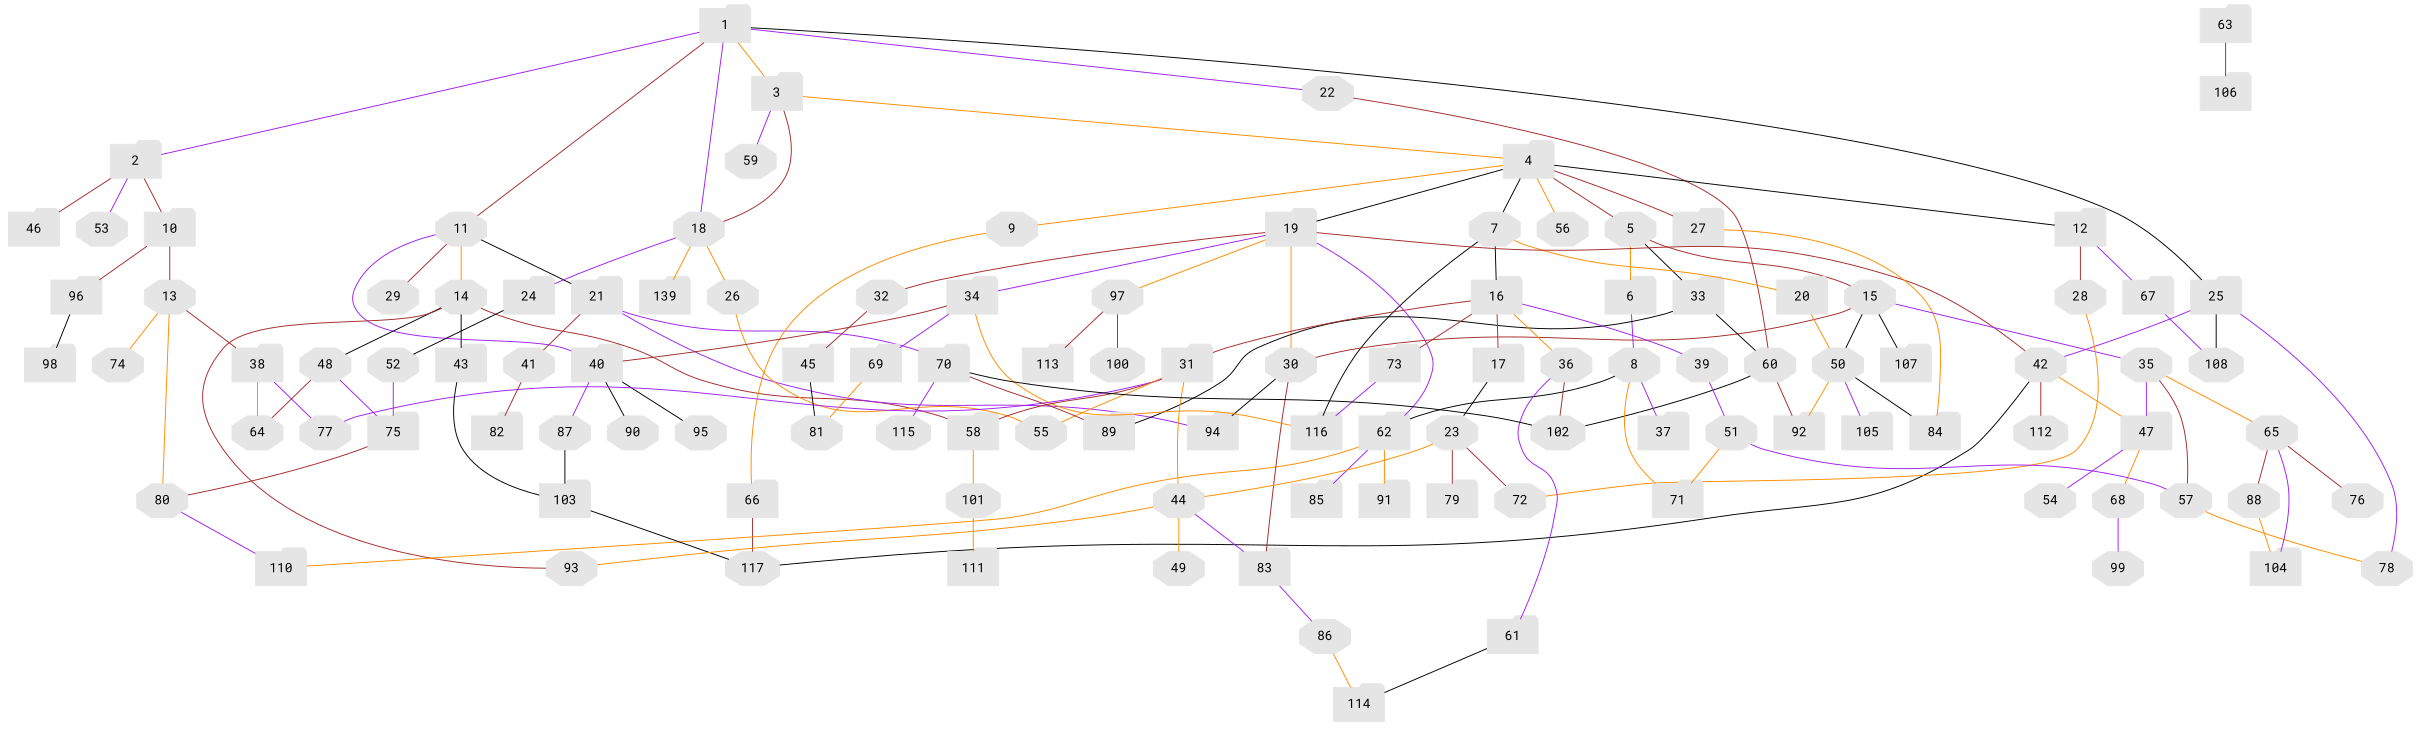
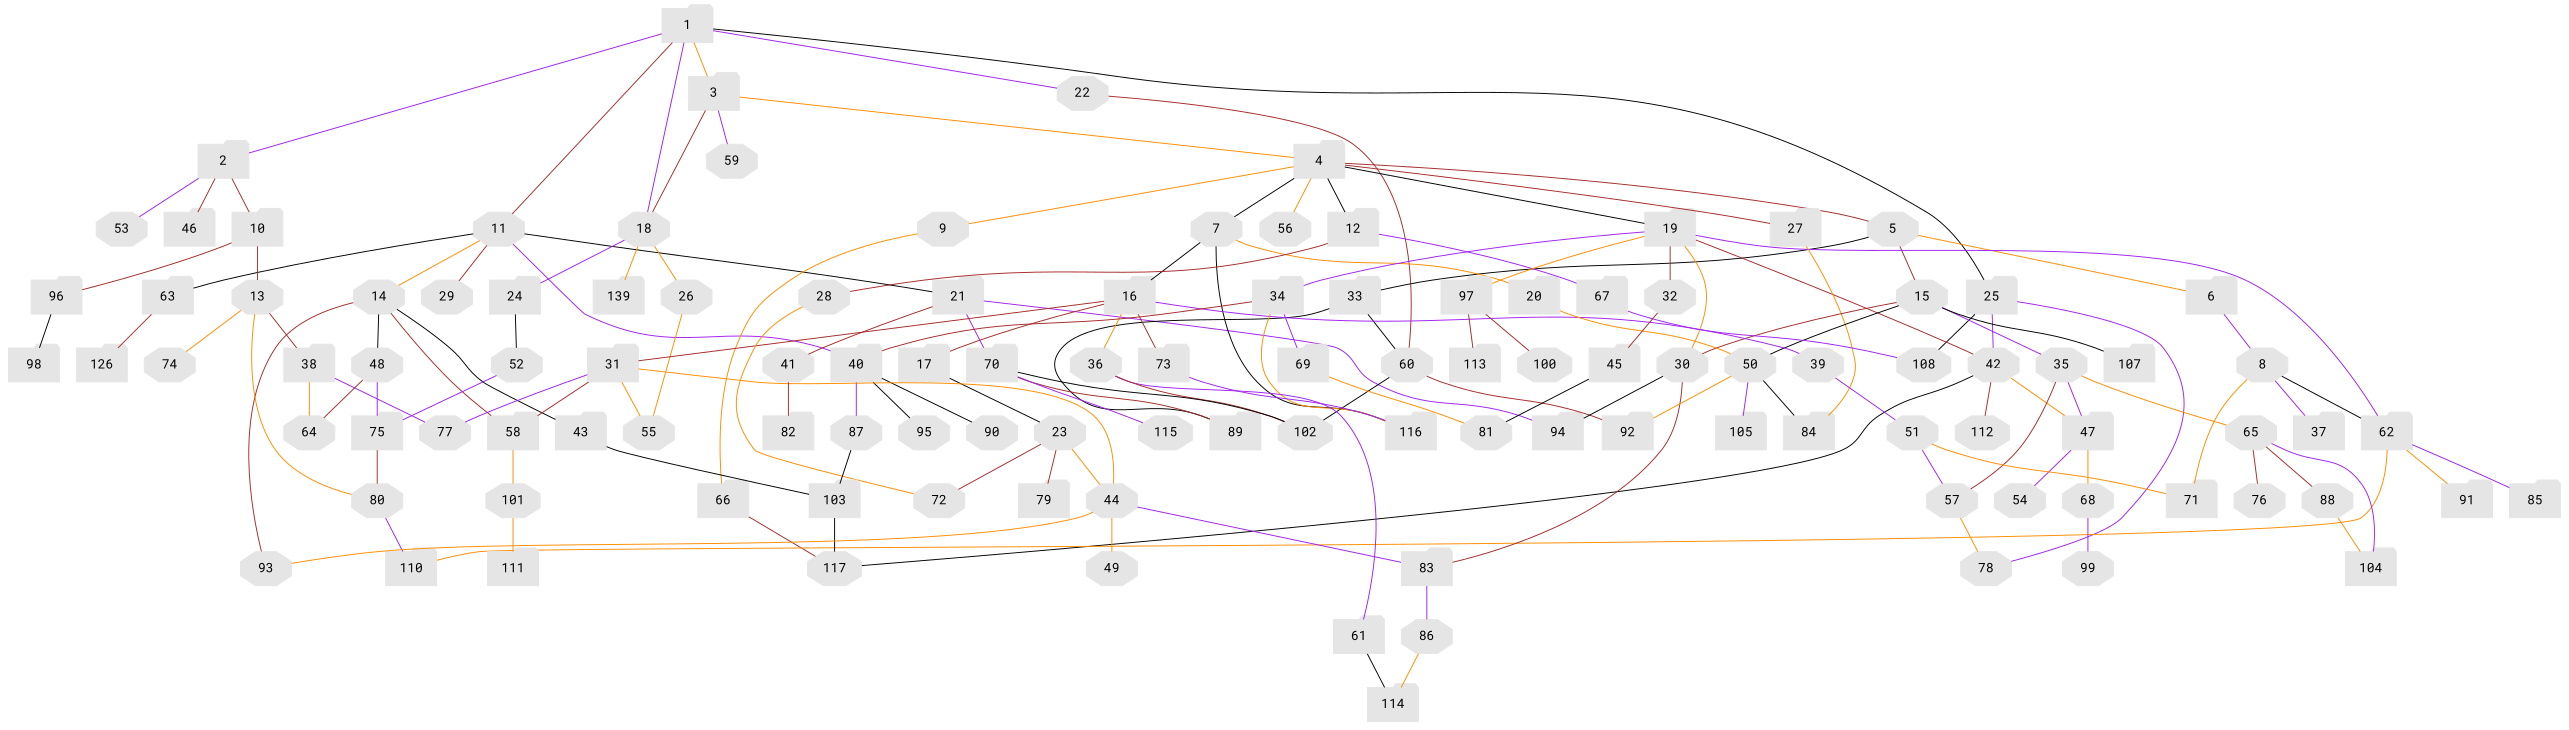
  graph {
    fontname="Roboto Mono"
    node [color=gray90 fontname="Roboto Mono" shape=folder style=filled]
    edge [color=brown fontname="Roboto Mono"]
    1
    2
    3
    11 [shape=octagon]
    18 [shape=octagon]
    22 [shape=octagon]
    25
    10
    46
    53 [shape=octagon]
    4
    59 [shape=octagon]
    14 [shape=octagon]
    21
    29 [shape=octagon]
    40
    63
    24
    26 [shape=octagon]
    n20 [label=139]
    60 [shape=octagon]
    42 [shape=octagon]
    78 [shape=octagon]
    108 [shape=octagon]
    13 [shape=octagon]
    96
    5 [shape=octagon]
    7 [shape=octagon]
    9 [shape=octagon]
    12
    19
    27
    56 [shape=octagon]
    6
    15 [shape=octagon]
    33
    16
    20
    116
    66
    28 [shape=octagon]
    67
    62
    30 [shape=octagon]
    32 [shape=octagon]
    34
-   97 [shape=octagon]
+   97
    84
    8 [shape=octagon]
    35 [shape=octagon]
    50 [shape=octagon]
    107
    89
    37
    71
    17
    31
    36 [shape=octagon]
    39 [shape=octagon]
    73
    85
    91
    110
    117 [shape=octagon]
    38
    74 [shape=octagon]
    80 [shape=octagon]
    98
    43
    48 [shape=octagon]
    58
    93 [shape=octagon]
    41 [shape=octagon]
    70
    94
    87 [shape=octagon]
    90 [shape=octagon]
    95 [shape=octagon]
-   106
+   106 [label=126]
    72 [shape=octagon]
    77 [shape=octagon]
    64 [shape=octagon]
    103
    75
    101 [shape=octagon]
    83
    47
    57 [shape=octagon]
    65 [shape=octagon]
    92
    105
    23 [shape=octagon]
    44 [shape=octagon]
    55 [shape=octagon]
    61
    102 [shape=octagon]
    51 [shape=octagon]
    79
    52 [shape=octagon]
    45
    69
    112 [shape=octagon]
    100 [shape=octagon]
    113
    82
    115 [shape=octagon]
    49 [shape=octagon]
    86 [shape=octagon]
    81 [shape=octagon]
    54 [shape=octagon]
    68 [shape=octagon]
    76 [shape=octagon]
    88 [shape=octagon]
    104
    114
    99 [shape=octagon]
    111
    1 -- 2 [color=purple]
    1 -- 3 [color=darkorange]
    1 -- 11
    1 -- 18 [color=purple]
    1 -- 22 [color=purple]
    1 -- 25 [color=black]
    2 -- 10
    2 -- 46
    2 -- 53 [color=purple]
    3 -- 18
    3 -- 4 [color=darkorange]
    3 -- 59 [color=purple]
    11 -- 14 [color=darkorange]
    11 -- 21 [color=black]
    11 -- 29
    11 -- 40 [color=purple]
+   11 -- 63 [color=black]
    18 -- 24 [color=purple]
    18 -- 26 [color=darkorange]
    18 -- n20 [color=darkorange]
    22 -- 60
    25 -- 42 [color=purple]
    25 -- 78 [color=purple]
    25 -- 108 [color=black]
    10 -- 13
    10 -- 96
    4 -- 5
    4 -- 7 [color=black]
    4 -- 9 [color=darkorange]
    4 -- 12 [color=black]
    4 -- 19 [color=black]
    4 -- 27
    4 -- 56 [color=darkorange]
    14 -- 43 [color=black]
    14 -- 48 [color=black]
    14 -- 58
    14 -- 93
    21 -- 41
    21 -- 70 [color=purple]
    21 -- 94 [color=purple]
    40 -- 87 [color=purple]
    40 -- 90 [color=black]
    40 -- 95 [color=black]
    63 -- 106
    24 -- 52 [color=black]
    26 -- 55 [color=darkorange]
    60 -- 92
    60 -- 102 [color=black]
    42 -- 117 [color=black]
    42 -- 47 [color=darkorange]
    42 -- 112
    13 -- 38
    13 -- 74 [color=darkorange]
    13 -- 80 [color=darkorange]
    96 -- 98 [color=black]
    5 -- 6 [color=darkorange]
    5 -- 15
    5 -- 33 [color=black]
    7 -- 16 [color=black]
    7 -- 20 [color=darkorange]
    7 -- 116 [color=black]
    9 -- 66 [color=darkorange]
    12 -- 28
    12 -- 67 [color=purple]
    19 -- 42
    19 -- 62 [color=purple]
    19 -- 30 [color=darkorange]
    19 -- 32
    19 -- 34 [color=purple]
    19 -- 97 [color=darkorange]
    27 -- 84 [color=darkorange]
    6 -- 8 [color=purple]
    15 -- 30
    15 -- 35 [color=purple]
    15 -- 50 [color=black]
    15 -- 107 [color=black]
    33 -- 60 [color=black]
    33 -- 89 [color=black]
    16 -- 17
    16 -- 31
    16 -- 36 [color=darkorange]
    16 -- 39 [color=purple]
    16 -- 73
    20 -- 50 [color=darkorange]
    66 -- 117
    28 -- 72 [color=darkorange]
    67 -- 108 [color=purple]
    62 -- 85 [color=purple]
    62 -- 91 [color=darkorange]
    62 -- 110 [color=darkorange]
    30 -- 94 [color=black]
    30 -- 83
    32 -- 45
    34 -- 40
    34 -- 116 [color=darkorange]
    34 -- 69 [color=purple]
    97 -- 100
    97 -- 113
    8 -- 62 [color=black]
    8 -- 37 [color=purple]
    8 -- 71 [color=darkorange]
    35 -- 47 [color=purple]
    35 -- 57
    35 -- 65 [color=darkorange]
    50 -- 84 [color=black]
    50 -- 92 [color=darkorange]
    50 -- 105 [color=purple]
    17 -- 23 [color=black]
    31 -- 58
    31 -- 77 [color=purple]
    31 -- 44 [color=darkorange]
    31 -- 55 [color=darkorange]
    36 -- 61 [color=purple]
    36 -- 102
    39 -- 51 [color=purple]
    73 -- 116 [color=purple]
    38 -- 77 [color=purple]
    38 -- 64 [color=darkorange]
    80 -- 110 [color=purple]
    43 -- 103 [color=black]
    48 -- 64
    48 -- 75 [color=purple]
    58 -- 101 [color=darkorange]
    41 -- 82
    70 -- 89
    70 -- 102 [color=black]
    70 -- 115 [color=purple]
    87 -- 103 [color=black]
    103 -- 117 [color=black]
    75 -- 80
    101 -- 111 [color=darkorange]
    83 -- 86 [color=purple]
    47 -- 54 [color=purple]
    47 -- 68 [color=darkorange]
    57 -- 78 [color=darkorange]
    65 -- 76
    65 -- 88
    65 -- 104 [color=purple]
    23 -- 72
    23 -- 44 [color=darkorange]
    23 -- 79
    44 -- 93 [color=darkorange]
    44 -- 83 [color=purple]
    44 -- 49 [color=darkorange]
    61 -- 114 [color=black]
    51 -- 71 [color=darkorange]
    51 -- 57 [color=purple]
    52 -- 75 [color=purple]
    45 -- 81 [color=black]
    69 -- 81 [color=darkorange]
    86 -- 114 [color=darkorange]
    68 -- 99 [color=purple]
    88 -- 104 [color=darkorange]
  }
